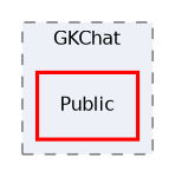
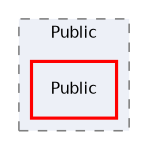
  digraph {
    compound=true
    n1 [color=red fillcolor="#edf0f7" fontname=Helvetica fontsize=10 label=Public shape=box style="filled,bold,"]
    subgraph cluster_1 {
      bgcolor="#edf0f7"
      fontname=Helvetica
      fontsize=10
-     label=GKChat
+     label=Public
      pencolor=grey50
      style="filled,dashed,"
      n1
    }
  }
